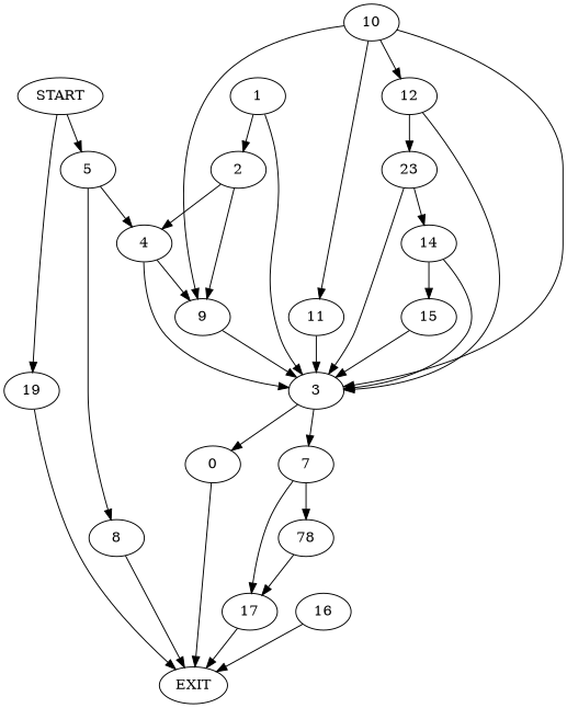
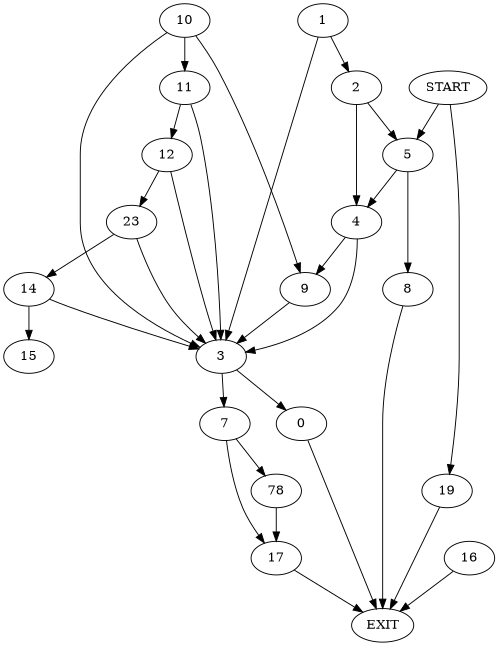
  digraph {
    n1 [label=START]
    19
    5
    1
    2
    3
    n7 [label=EXIT]
    4
    n9 [label=0]
    7
    9
    8
    17
    n14 [label=78]
    10
    11
    12
    n18 [label=23]
    14
    15
    16
    n1 -> 19
    n1 -> 5
    19 -> n7
    5 -> 4
    5 -> 8
    1 -> 2
    1 -> 3
-   2 -> 9
+   2 -> 5
    2 -> 4
    3 -> n9
    3 -> 7
    4 -> 3
    4 -> 9
    n9 -> n7
    7 -> 17
    7 -> n14
    9 -> 3
    8 -> n7
    17 -> n7
    n14 -> 17
    10 -> 3
    10 -> 9
    10 -> 11
    11 -> 3
-   10 -> 12
+   11 -> 12
    12 -> 3
    12 -> n18
    n18 -> 3
    n18 -> 14
    14 -> 3
    14 -> 15
-   15 -> 3
    16 -> n7
  }
